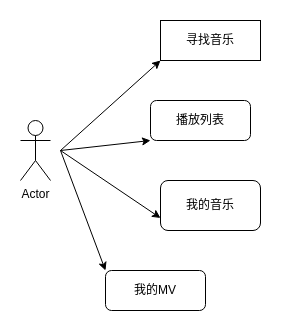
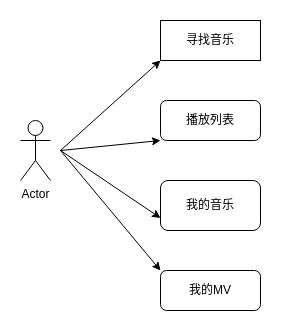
  <mxCell id="0" />
  <mxCell id="1" parent="0" />
  <mxCell id="2" value="Actor" style="shape=umlActor;verticalLabelPosition=bottom;verticalAlign=top;html=1;outlineConnect=0;" vertex="1" parent="1"><mxGeometry x="20" y="120" width="30" height="60" as="geometry" /></mxCell>
  <mxCell id="3" value="寻找音乐" style="whiteSpace=wrap;html=1;rounded=0;" vertex="1" parent="1"><mxGeometry x="160" y="20" width="100" height="40" as="geometry" /></mxCell>
- <mxCell id="4" value="播放列表" style="rounded=1;whiteSpace=wrap;html=1;" vertex="1" parent="1"><mxGeometry x="150" y="100" width="100" height="40" as="geometry" /></mxCell>
+ <mxCell id="4" value="播放列表" style="rounded=1;whiteSpace=wrap;html=1;" vertex="1" parent="1"><mxGeometry x="160" y="100" width="100" height="40" as="geometry" /></mxCell>
  <mxCell id="5" value="我的音乐" style="rounded=1;whiteSpace=wrap;html=1;" vertex="1" parent="1"><mxGeometry x="160" y="180" width="100" height="50" as="geometry" /></mxCell>
- <mxCell id="6" value="我的MV" style="rounded=1;whiteSpace=wrap;html=1;" vertex="1" parent="1"><mxGeometry x="105" y="270" width="100" height="40" as="geometry" /></mxCell>
+ <mxCell id="6" value="我的MV" style="rounded=1;whiteSpace=wrap;html=1;" vertex="1" parent="1"><mxGeometry x="160" y="270" width="100" height="40" as="geometry" /></mxCell>
  <mxCell id="7" value="" style="endArrow=classic;html=1;entryX=0;entryY=1;entryDx=0;entryDy=0;" edge="1" parent="1" target="3"><mxGeometry width="50" height="50" relative="1" as="geometry"><mxPoint x="60" y="150" as="sourcePoint" /><mxPoint x="110" y="80" as="targetPoint" /></mxGeometry></mxCell>
  <mxCell id="8" value="" style="endArrow=classic;html=1;entryX=0;entryY=1;entryDx=0;entryDy=0;" edge="1" parent="1" target="4"><mxGeometry width="50" height="50" relative="1" as="geometry"><mxPoint x="60" y="150" as="sourcePoint" /><mxPoint x="170" y="70" as="targetPoint" /></mxGeometry></mxCell>
  <mxCell id="9" value="" style="endArrow=classic;html=1;entryX=0;entryY=0.75;entryDx=0;entryDy=0;" edge="1" parent="1" target="5"><mxGeometry width="50" height="50" relative="1" as="geometry"><mxPoint x="60" y="150" as="sourcePoint" /><mxPoint x="170" y="150" as="targetPoint" /></mxGeometry></mxCell>
  <mxCell id="10" value="" style="endArrow=classic;html=1;entryX=0;entryY=0;entryDx=0;entryDy=0;" edge="1" parent="1" target="6"><mxGeometry width="50" height="50" relative="1" as="geometry"><mxPoint x="60" y="150" as="sourcePoint" /><mxPoint x="170" y="220" as="targetPoint" /></mxGeometry></mxCell>
